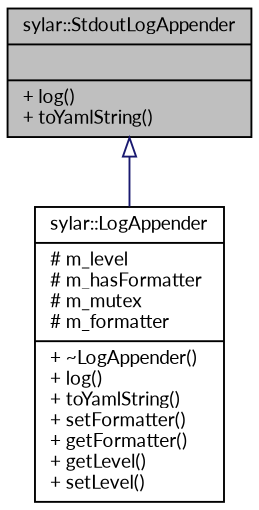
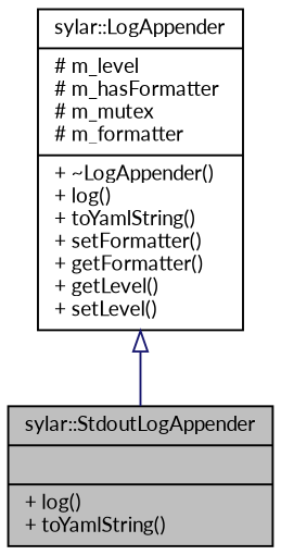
  digraph {
    fontname=Lato
    node [color=black fontname=Lato fontsize=10 shape=record style=filled]
    n1 [fillcolor=grey75 fontcolor=black height=0.2 label="{sylar::StdoutLogAppender\n||+ log()\l+ toYamlString()\l}" width=0.4]
    n2 [fillcolor=white height=0.2 label="{sylar::LogAppender\n|# m_level\l# m_hasFormatter\l# m_mutex\l# m_formatter\l|+ ~LogAppender()\l+ log()\l+ toYamlString()\l+ setFormatter()\l+ getFormatter()\l+ getLevel()\l+ setLevel()\l}" width=0.4]
-   n1 -> n2 [arrowtail=onormal color=midnightblue dir=back fontname=Lato fontsize=10 labelfontname=Helvetica labelfontsize=10 style=solid]
+   n2 -> n1 [arrowtail=onormal color=midnightblue dir=back fontname=Lato fontsize=10 labelfontname=Helvetica labelfontsize=10 style=solid]
  }
